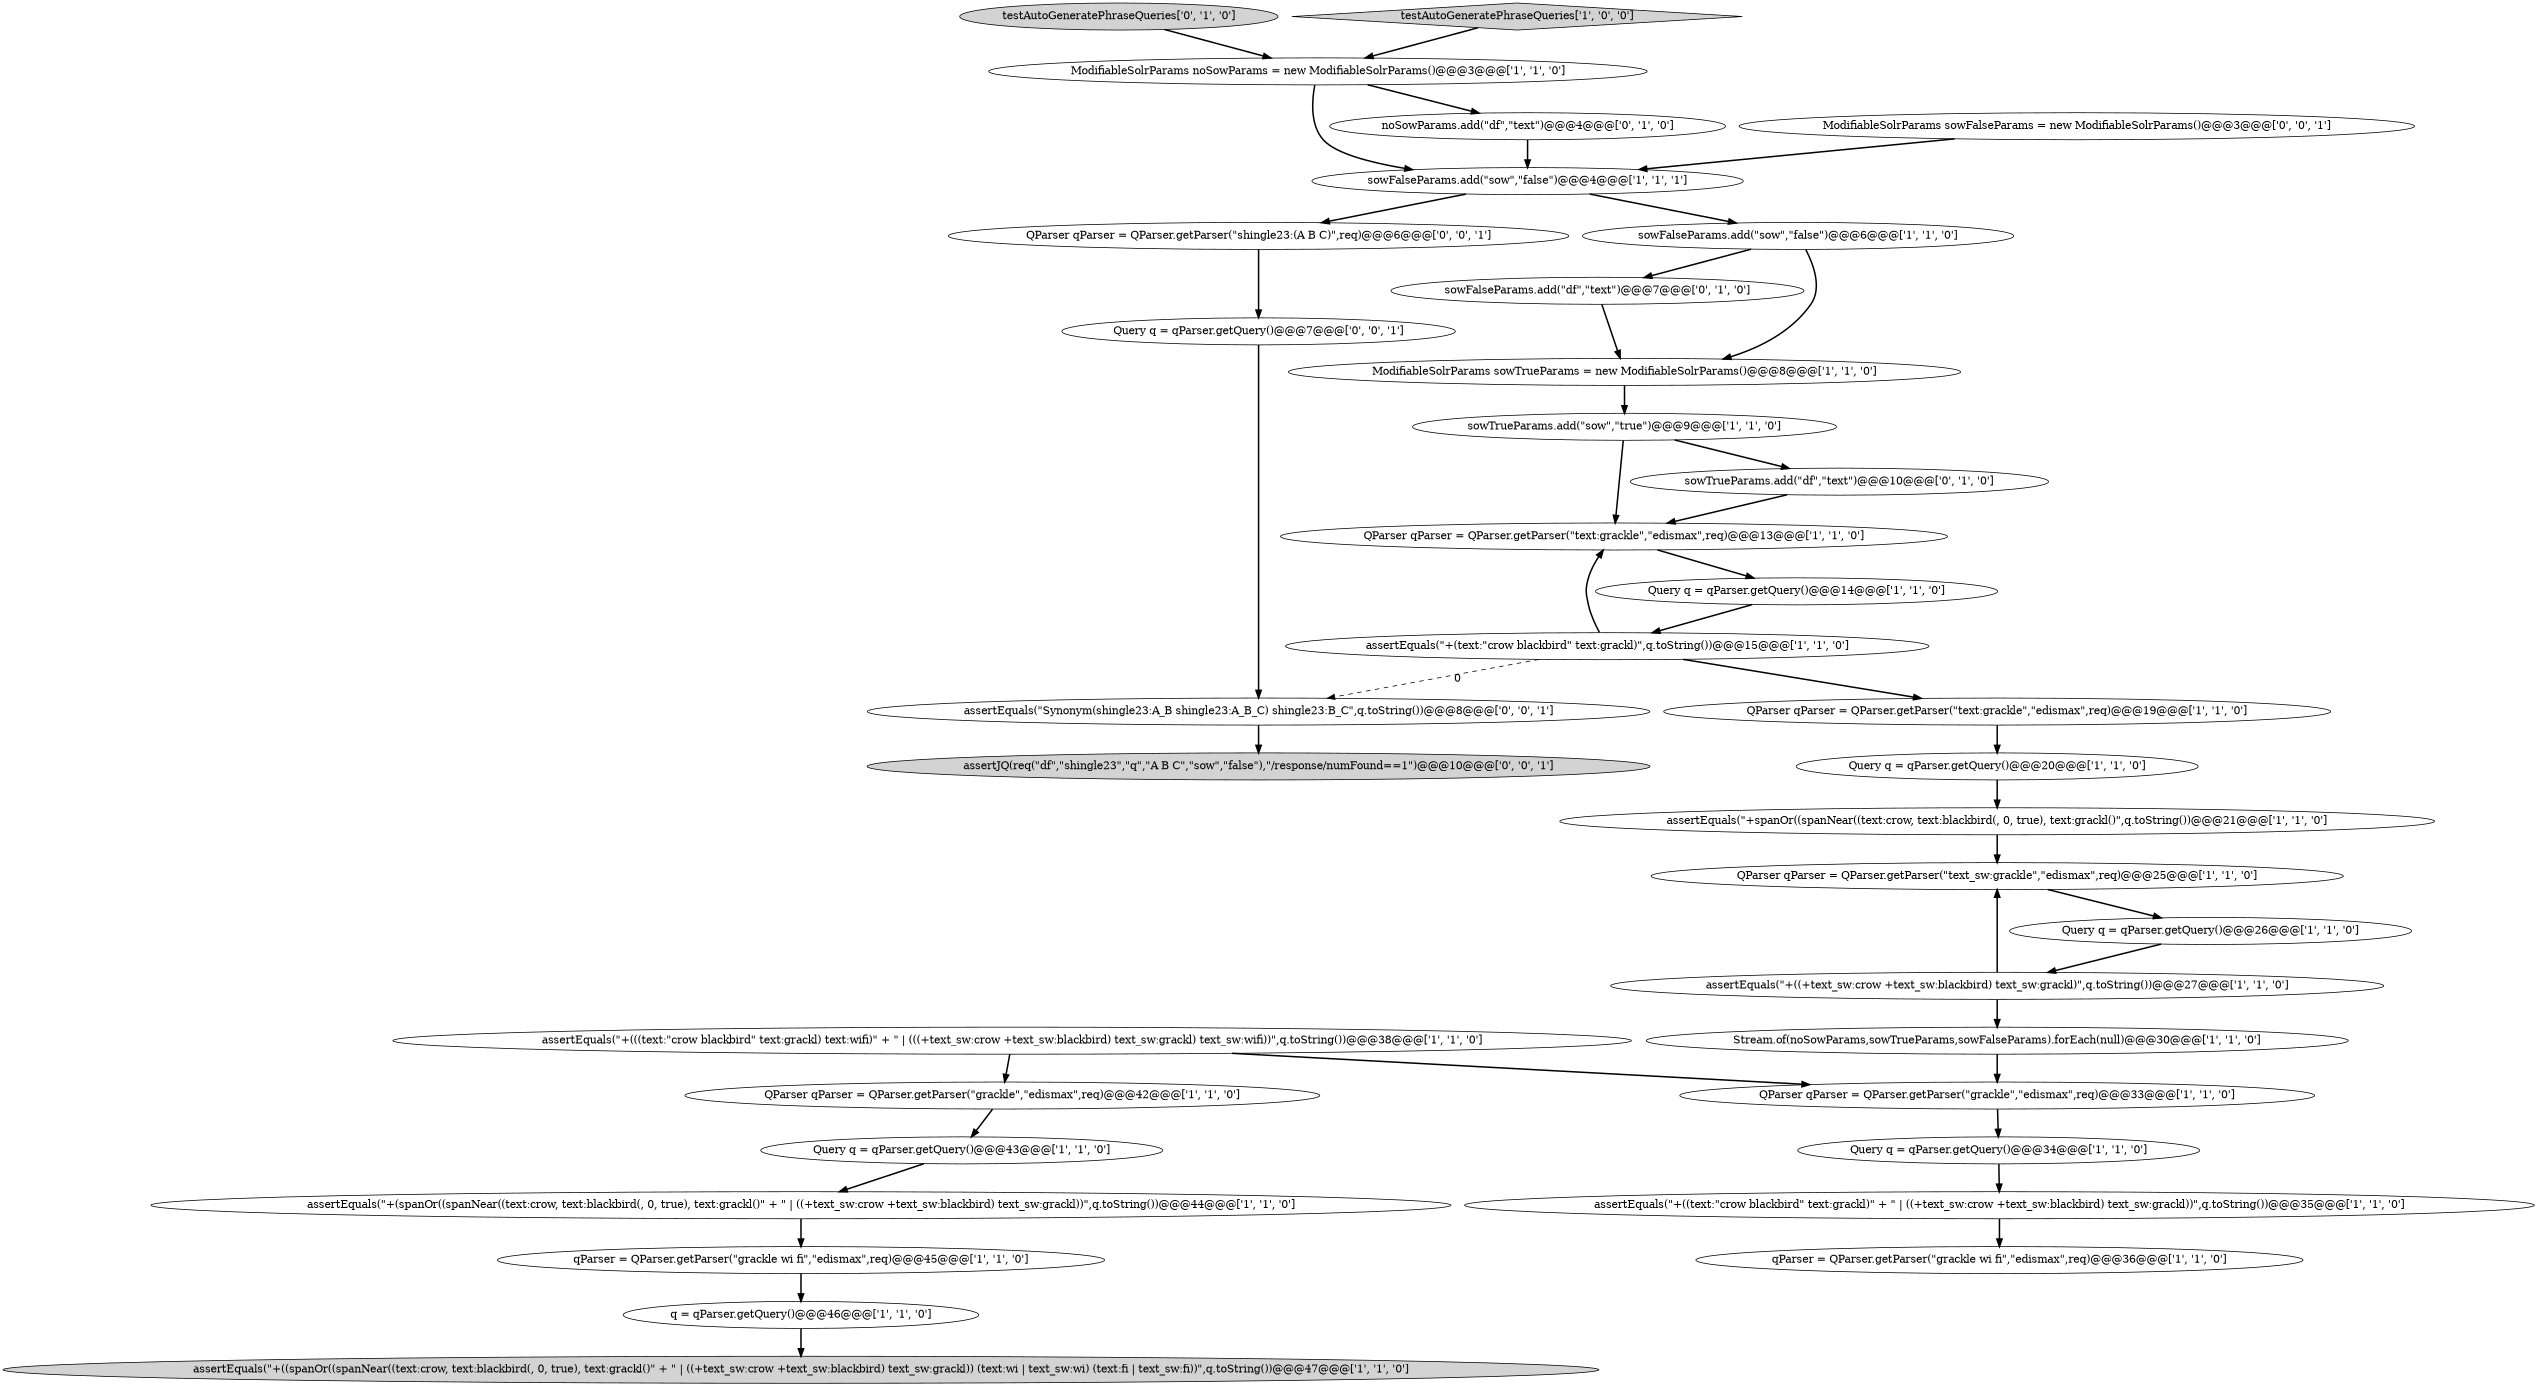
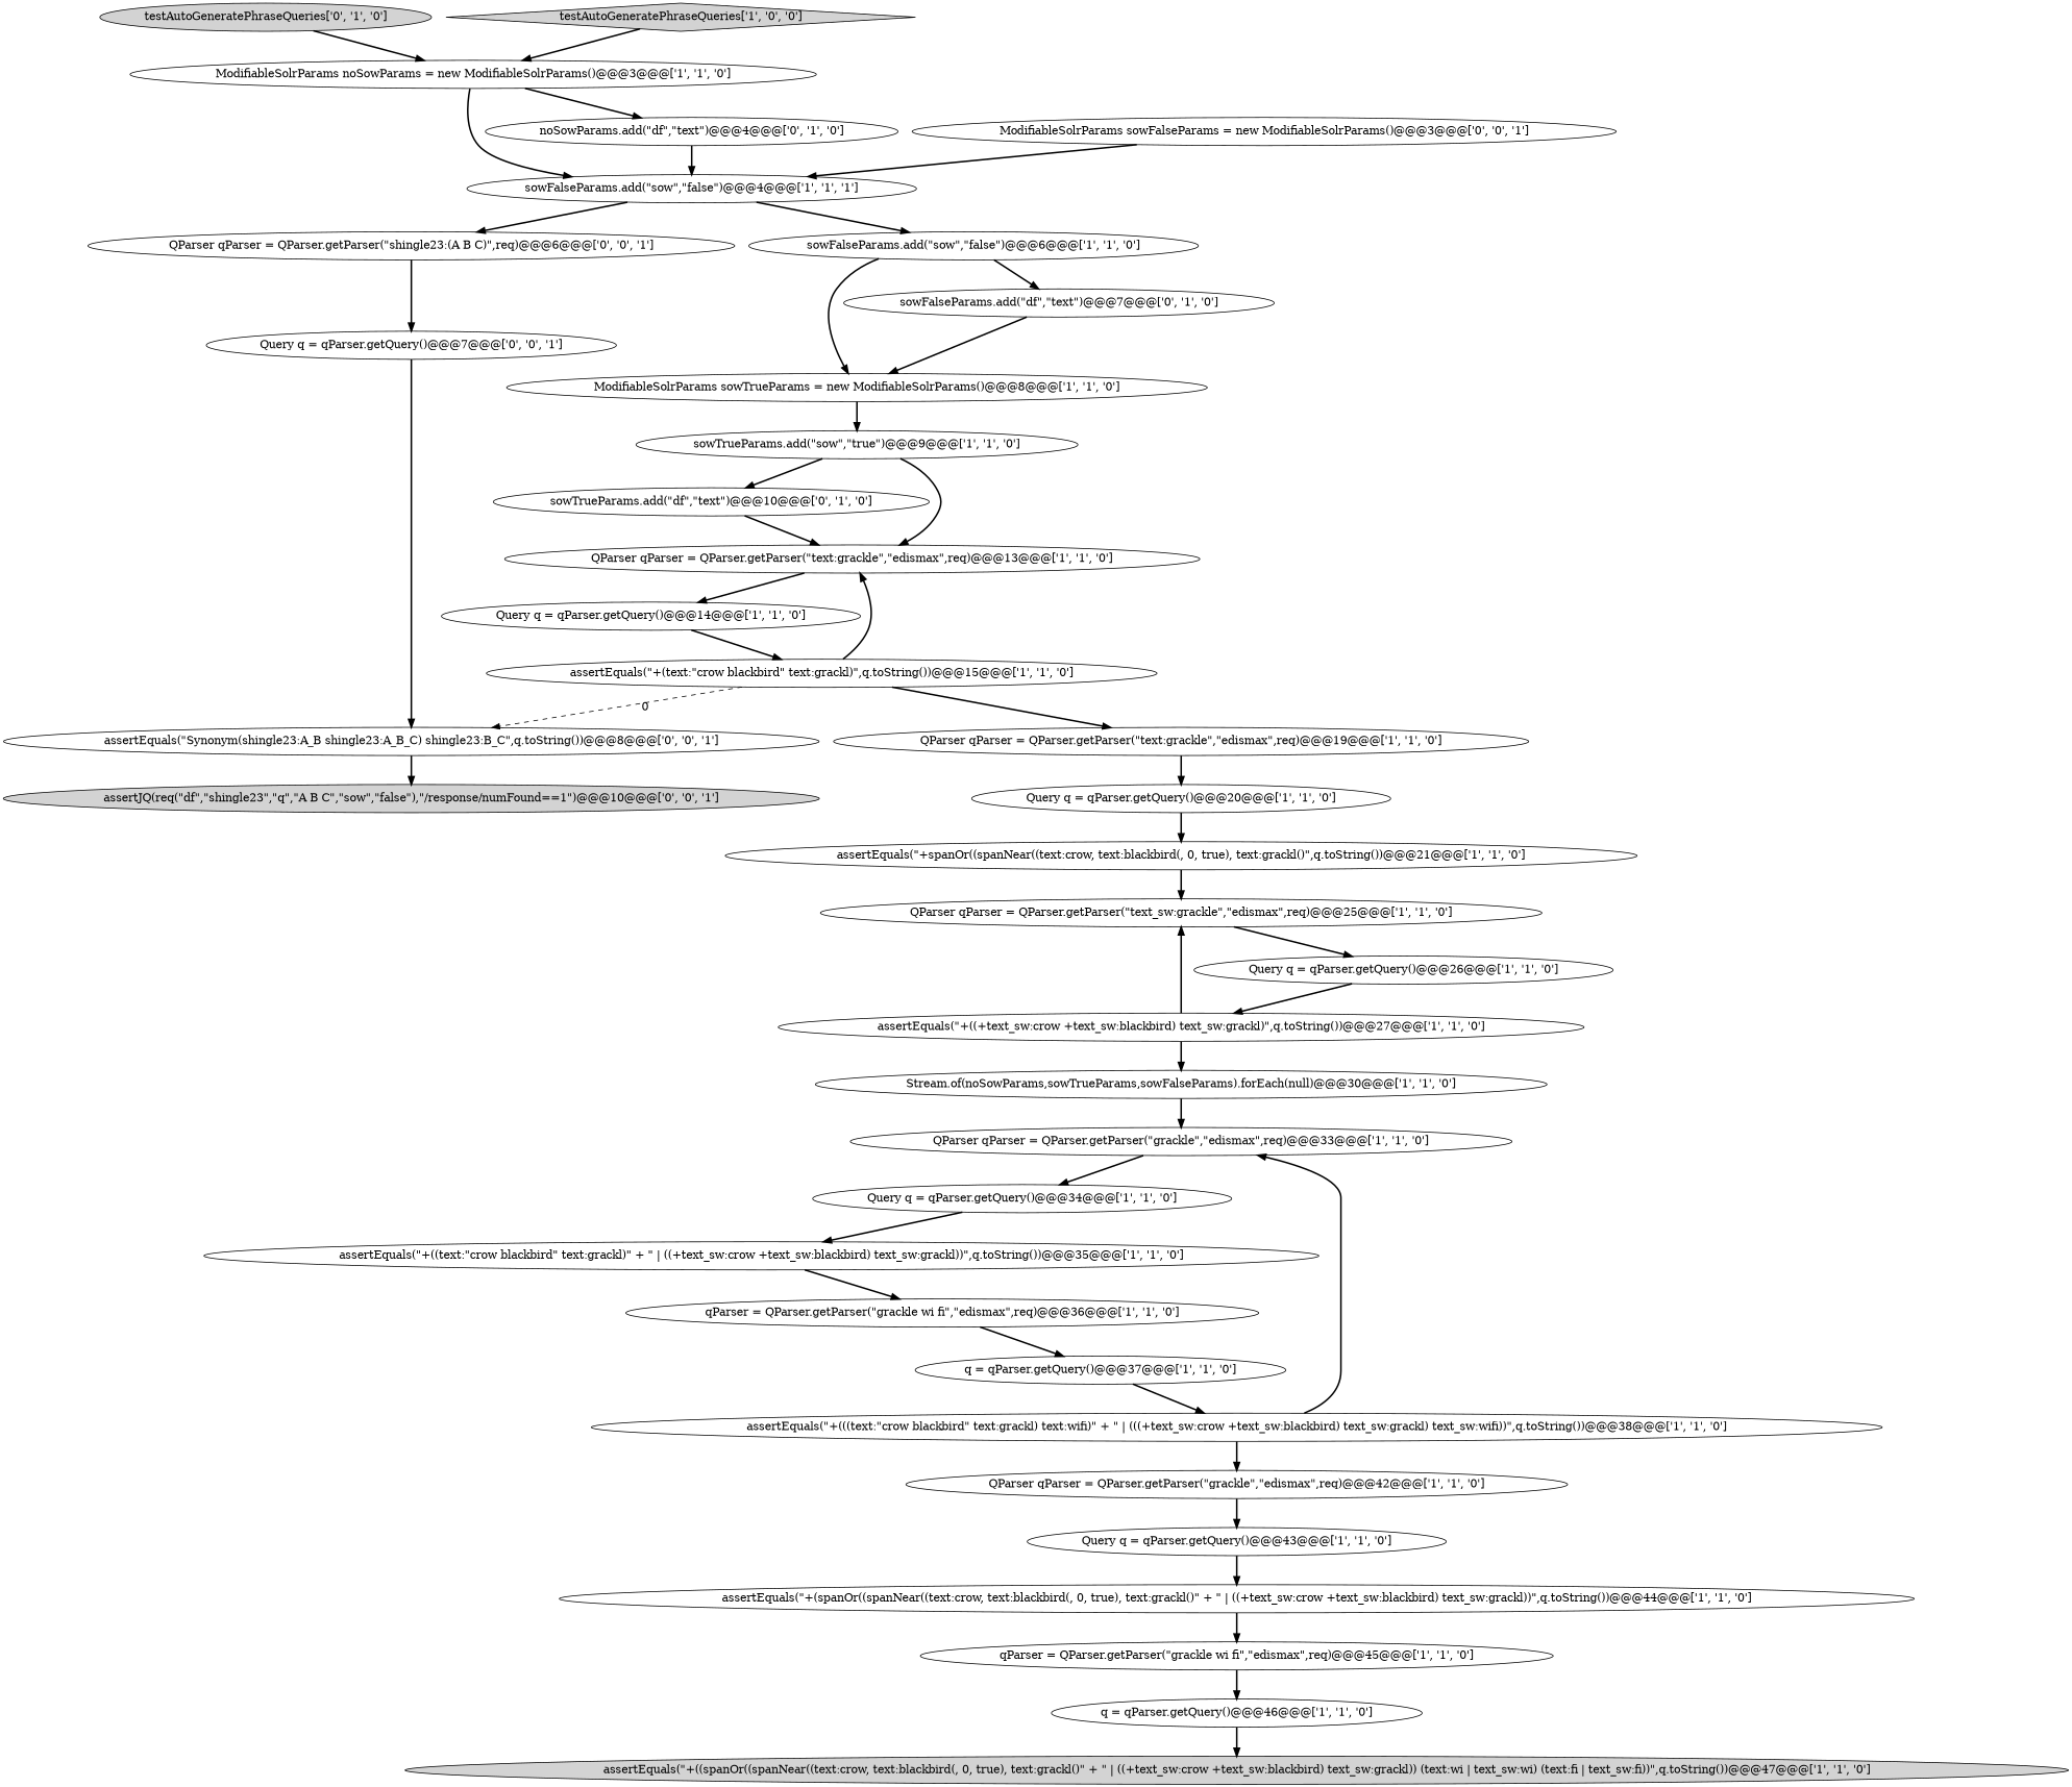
  digraph {
    node [fillcolor=white shape=ellipse style=filled]
    edge [style=bold]
    n1 [label="assertEquals(\"Synonym(shingle23:A_B shingle23:A_B_C) shingle23:B_C\",q.toString())@@@8@@@['0', '0', '1']"]
    n2 [fillcolor=lightgray label="assertJQ(req(\"df\",\"shingle23\",\"q\",\"A B C\",\"sow\",\"false\"),\"/response/numFound==1\")@@@10@@@['0', '0', '1']"]
    n3 [label="ModifiableSolrParams sowTrueParams = new ModifiableSolrParams()@@@8@@@['1', '1', '0']"]
    n4 [label="sowTrueParams.add(\"sow\",\"true\")@@@9@@@['1', '1', '0']"]
    n5 [label="sowTrueParams.add(\"df\",\"text\")@@@10@@@['0', '1', '0']"]
    n6 [label="QParser qParser = QParser.getParser(\"text:grackle\",\"edismax\",req)@@@13@@@['1', '1', '0']"]
    n7 [label="Query q = qParser.getQuery()@@@14@@@['1', '1', '0']"]
    n8 [label="qParser = QParser.getParser(\"grackle wi fi\",\"edismax\",req)@@@45@@@['1', '1', '0']"]
    n9 [label="q = qParser.getQuery()@@@46@@@['1', '1', '0']"]
    n10 [fillcolor=lightgray label="assertEquals(\"+((spanOr((spanNear((text:crow, text:blackbird(, 0, true), text:grackl()\" + \" | ((+text_sw:crow +text_sw:blackbird) text_sw:grackl)) (text:wi | text_sw:wi) (text:fi | text_sw:fi))\",q.toString())@@@47@@@['1', '1', '0']"]
    n11 [label="QParser qParser = QParser.getParser(\"grackle\",\"edismax\",req)@@@33@@@['1', '1', '0']"]
    n12 [label="Query q = qParser.getQuery()@@@34@@@['1', '1', '0']"]
    n13 [label="assertEquals(\"+((text:\"crow blackbird\" text:grackl)\" + \" | ((+text_sw:crow +text_sw:blackbird) text_sw:grackl))\",q.toString())@@@35@@@['1', '1', '0']"]
    n14 [label="qParser = QParser.getParser(\"grackle wi fi\",\"edismax\",req)@@@36@@@['1', '1', '0']"]
+   n15 [label="q = qParser.getQuery()@@@37@@@['1', '1', '0']"]
    n16 [label="assertEquals(\"+(((text:\"crow blackbird\" text:grackl) text:wifi)\" + \" | (((+text_sw:crow +text_sw:blackbird) text_sw:grackl) text_sw:wifi))\",q.toString())@@@38@@@['1', '1', '0']"]
    n17 [fillcolor=lightgray label="testAutoGeneratePhraseQueries['0', '1', '0']"]
    n18 [label="ModifiableSolrParams noSowParams = new ModifiableSolrParams()@@@3@@@['1', '1', '0']"]
    n19 [label="sowFalseParams.add(\"sow\",\"false\")@@@4@@@['1', '1', '1']"]
    n20 [label="noSowParams.add(\"df\",\"text\")@@@4@@@['0', '1', '0']"]
    n21 [label="QParser qParser = QParser.getParser(\"shingle23:(A B C)\",req)@@@6@@@['0', '0', '1']"]
    n22 [label="sowFalseParams.add(\"sow\",\"false\")@@@6@@@['1', '1', '0']"]
    n23 [label="Query q = qParser.getQuery()@@@7@@@['0', '0', '1']"]
    n24 [label="sowFalseParams.add(\"df\",\"text\")@@@7@@@['0', '1', '0']"]
    n25 [fillcolor=lightgray label="testAutoGeneratePhraseQueries['1', '0', '0']" shape=diamond]
    n26 [label="assertEquals(\"+((+text_sw:crow +text_sw:blackbird) text_sw:grackl)\",q.toString())@@@27@@@['1', '1', '0']"]
    n27 [label="QParser qParser = QParser.getParser(\"text_sw:grackle\",\"edismax\",req)@@@25@@@['1', '1', '0']"]
    n28 [label="Stream.of(noSowParams,sowTrueParams,sowFalseParams).forEach(null)@@@30@@@['1', '1', '0']"]
    n29 [label="Query q = qParser.getQuery()@@@26@@@['1', '1', '0']"]
    n30 [label="QParser qParser = QParser.getParser(\"grackle\",\"edismax\",req)@@@42@@@['1', '1', '0']"]
    n31 [label="assertEquals(\"+(text:\"crow blackbird\" text:grackl)\",q.toString())@@@15@@@['1', '1', '0']"]
    n32 [label="QParser qParser = QParser.getParser(\"text:grackle\",\"edismax\",req)@@@19@@@['1', '1', '0']"]
    n33 [label="Query q = qParser.getQuery()@@@20@@@['1', '1', '0']"]
    n34 [label="ModifiableSolrParams sowFalseParams = new ModifiableSolrParams()@@@3@@@['0', '0', '1']"]
    n35 [label="Query q = qParser.getQuery()@@@43@@@['1', '1', '0']"]
    n36 [label="assertEquals(\"+spanOr((spanNear((text:crow, text:blackbird(, 0, true), text:grackl()\",q.toString())@@@21@@@['1', '1', '0']"]
    n37 [label="assertEquals(\"+(spanOr((spanNear((text:crow, text:blackbird(, 0, true), text:grackl()\" + \" | ((+text_sw:crow +text_sw:blackbird) text_sw:grackl))\",q.toString())@@@44@@@['1', '1', '0']"]
    n1 -> n2
    n3 -> n4
    n4 -> n5
    n4 -> n6
    n5 -> n6
    n6 -> n7
    n7 -> n31
    n8 -> n9
    n9 -> n10
    n11 -> n12
    n12 -> n13
    n13 -> n14
+   n14 -> n15
+   n15 -> n16
    n16 -> n11
    n16 -> n30
    n17 -> n18
    n18 -> n19
    n18 -> n20
    n19 -> n21
    n19 -> n22
    n20 -> n19
    n21 -> n23
    n22 -> n3
    n22 -> n24
    n23 -> n1
    n24 -> n3
    n25 -> n18
    n26 -> n27
    n26 -> n28
    n27 -> n29
    n28 -> n11
    n29 -> n26
    n30 -> n35
    n31 -> n1 [label=0 style=dashed]
    n31 -> n6
    n31 -> n32
    n32 -> n33
    n33 -> n36
    n34 -> n19
    n35 -> n37
    n36 -> n27
    n37 -> n8
  }
